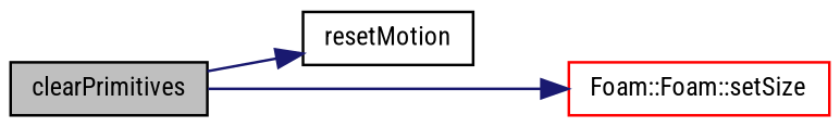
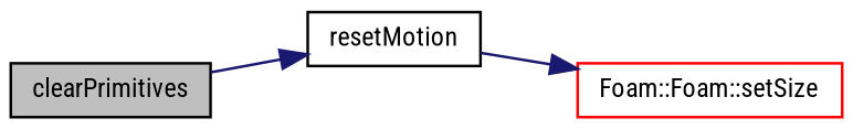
  digraph {
    fontname="Roboto Condensed"
    rankdir=LR
    node [color=black fontname="Roboto Condensed" fontsize=10 shape=record]
    edge [color=midnightblue fontname="Roboto Condensed" fontsize=10 labelfontname=Helvetica labelfontsize=10 style=solid]
    n1 [fillcolor=grey75 fontcolor=black height=0.2 label=clearPrimitives style=filled width=0.4]
    n2 [height=0.2 label=resetMotion width=0.4]
    n3 [color=red height=0.2 label="Foam::Foam::setSize" width=0.4]
    n1 -> n2
-   n1 -> n3
+   n2 -> n3
  }
